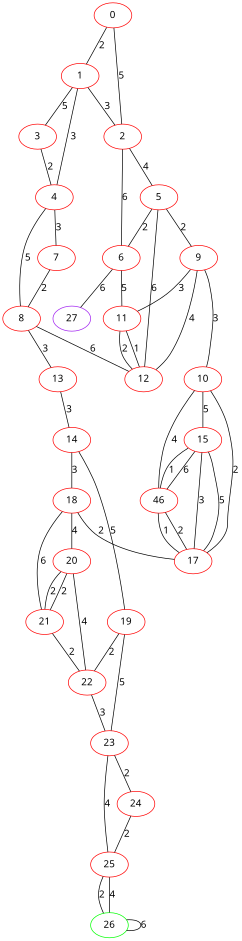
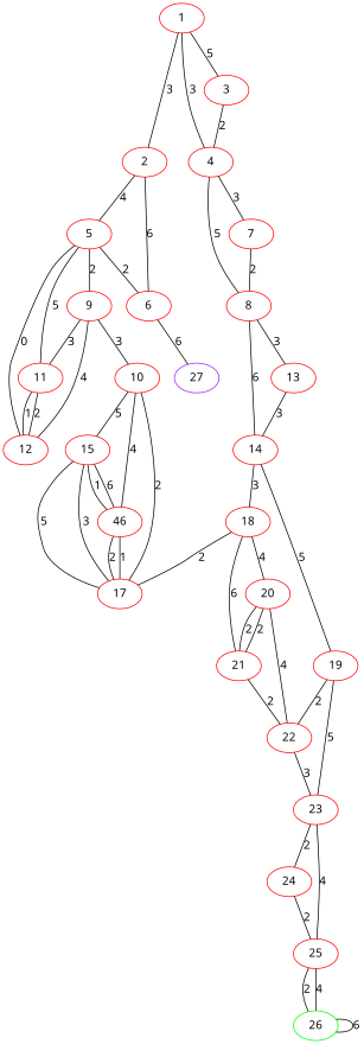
  graph {
    fontname="Noto Sans"
    node [color=red fontname="Noto Sans" weight=1]
    edge [fontname="Noto Sans"]
-   0
    1
    2
    3
    4
    5
    6
    7
    8
    9
    11
    12
    27 [color=purple weight=4]
    13
    14
    10
    18
    19
    15
    n20 [label=46]
    17
    20
    21
    22
    23
    24
    25
    26 [color=green weight=2]
-   0 -- 1 [label=2]
-   0 -- 2 [label=5]
    1 -- 2 [label=3]
    1 -- 3 [label=5]
    1 -- 4 [label=3]
    2 -- 5 [label=4]
    2 -- 6 [label=6]
    3 -- 4 [label=2]
    4 -- 7 [label=3]
    4 -- 8 [label=5]
    5 -- 6 [label=2]
    5 -- 9 [label=2]
-   6 -- 11 [label=5]
-   5 -- 12 [label=6]
+   5 -- 11 [label=5]
+   5 -- 12 [label=0]
    6 -- 27 [label=6]
    7 -- 8 [label=2]
    8 -- 13 [label=3]
-   8 -- 12 [label=6]
+   8 -- 14 [label=6]
    9 -- 11 [label=3]
    9 -- 12 [label=4]
    9 -- 10 [label=3]
    11 -- 12 [label=1]
    11 -- 12 [label=2]
    13 -- 14 [label=3]
    14 -- 18 [label=3]
    14 -- 19 [label=5]
    10 -- 15 [label=5]
    10 -- n20 [label=4]
    10 -- 17 [label=2]
    18 -- 17 [label=2]
    18 -- 20 [label=4]
    18 -- 21 [label=6]
    19 -- 22 [label=2]
    19 -- 23 [label=5]
    15 -- n20 [label=6]
    15 -- n20 [label=1]
    15 -- 17 [label=5]
    15 -- 17 [label=3]
    n20 -- 17 [label=1]
    n20 -- 17 [label=2]
    20 -- 21 [label=2]
    20 -- 21 [label=2]
    20 -- 22 [label=4]
    21 -- 22 [label=2]
    22 -- 23 [label=3]
    23 -- 24 [label=2]
    23 -- 25 [label=4]
    24 -- 25 [label=2]
    25 -- 26 [label=2]
    25 -- 26 [label=4]
    26 -- 26 [label=6]
  }
